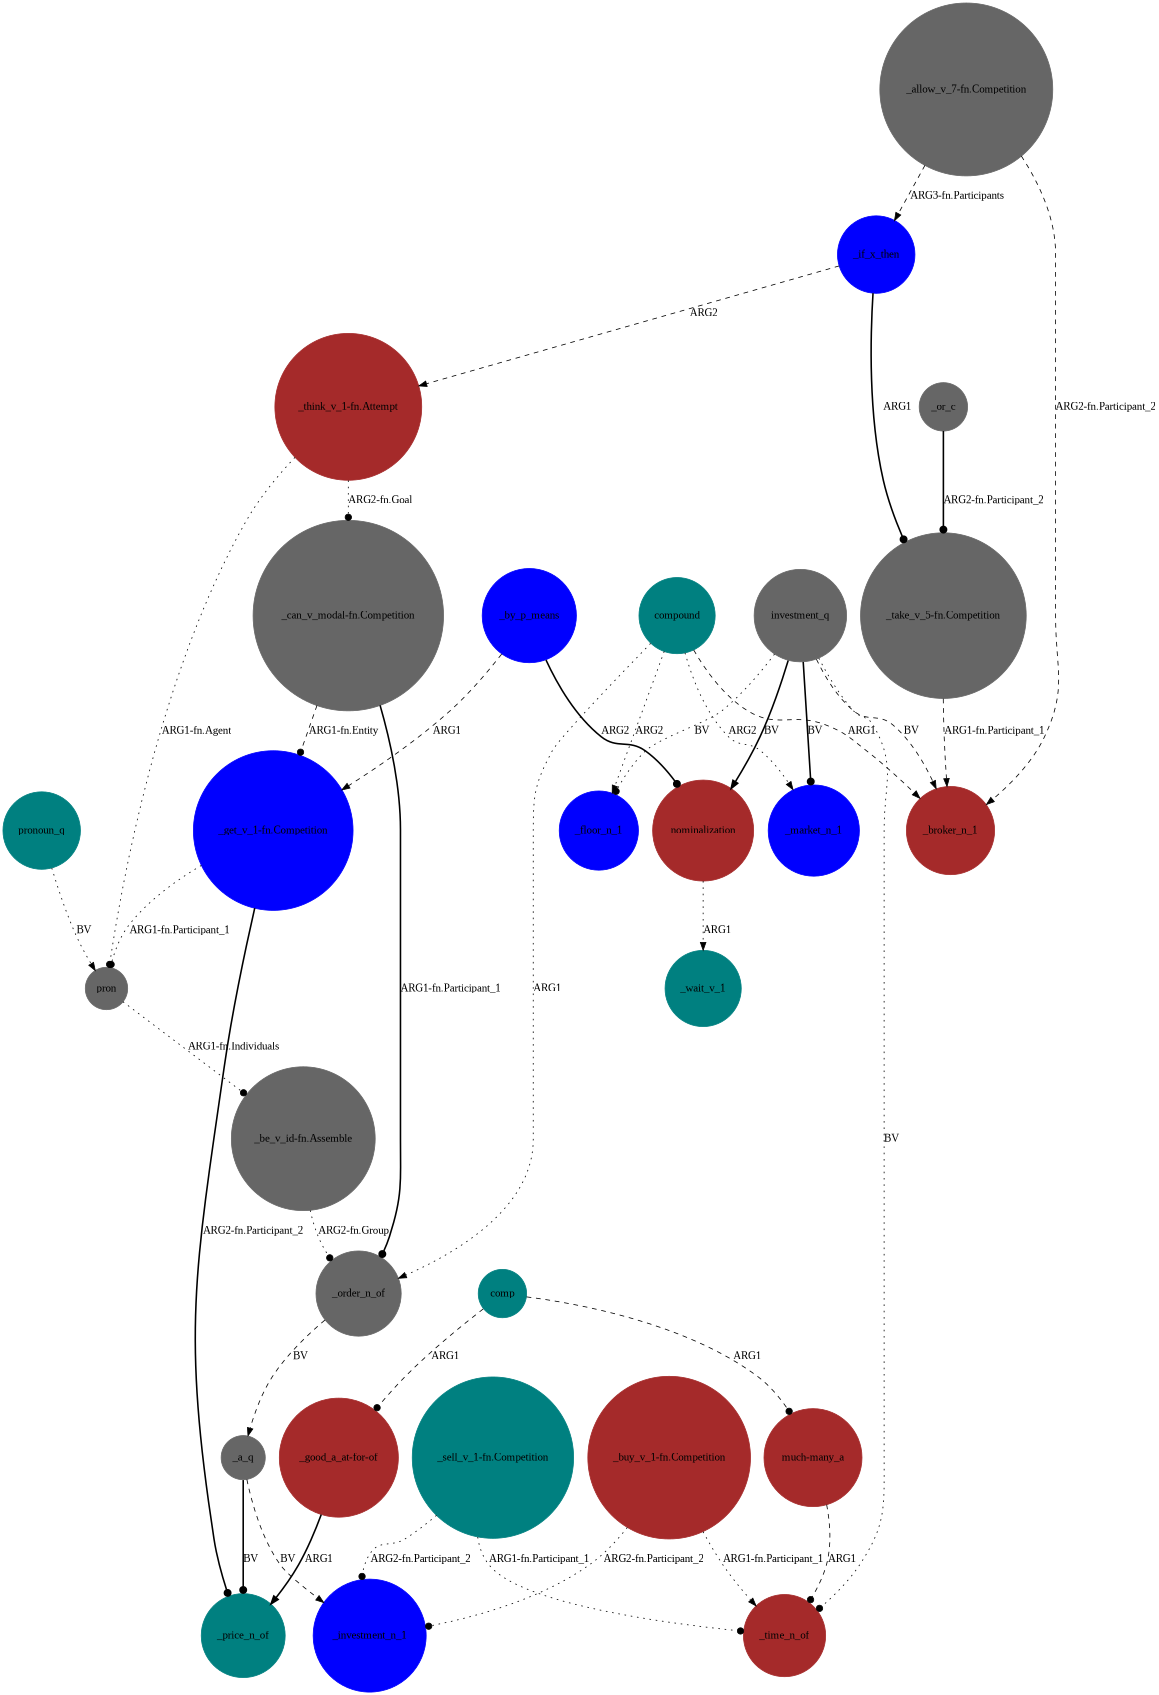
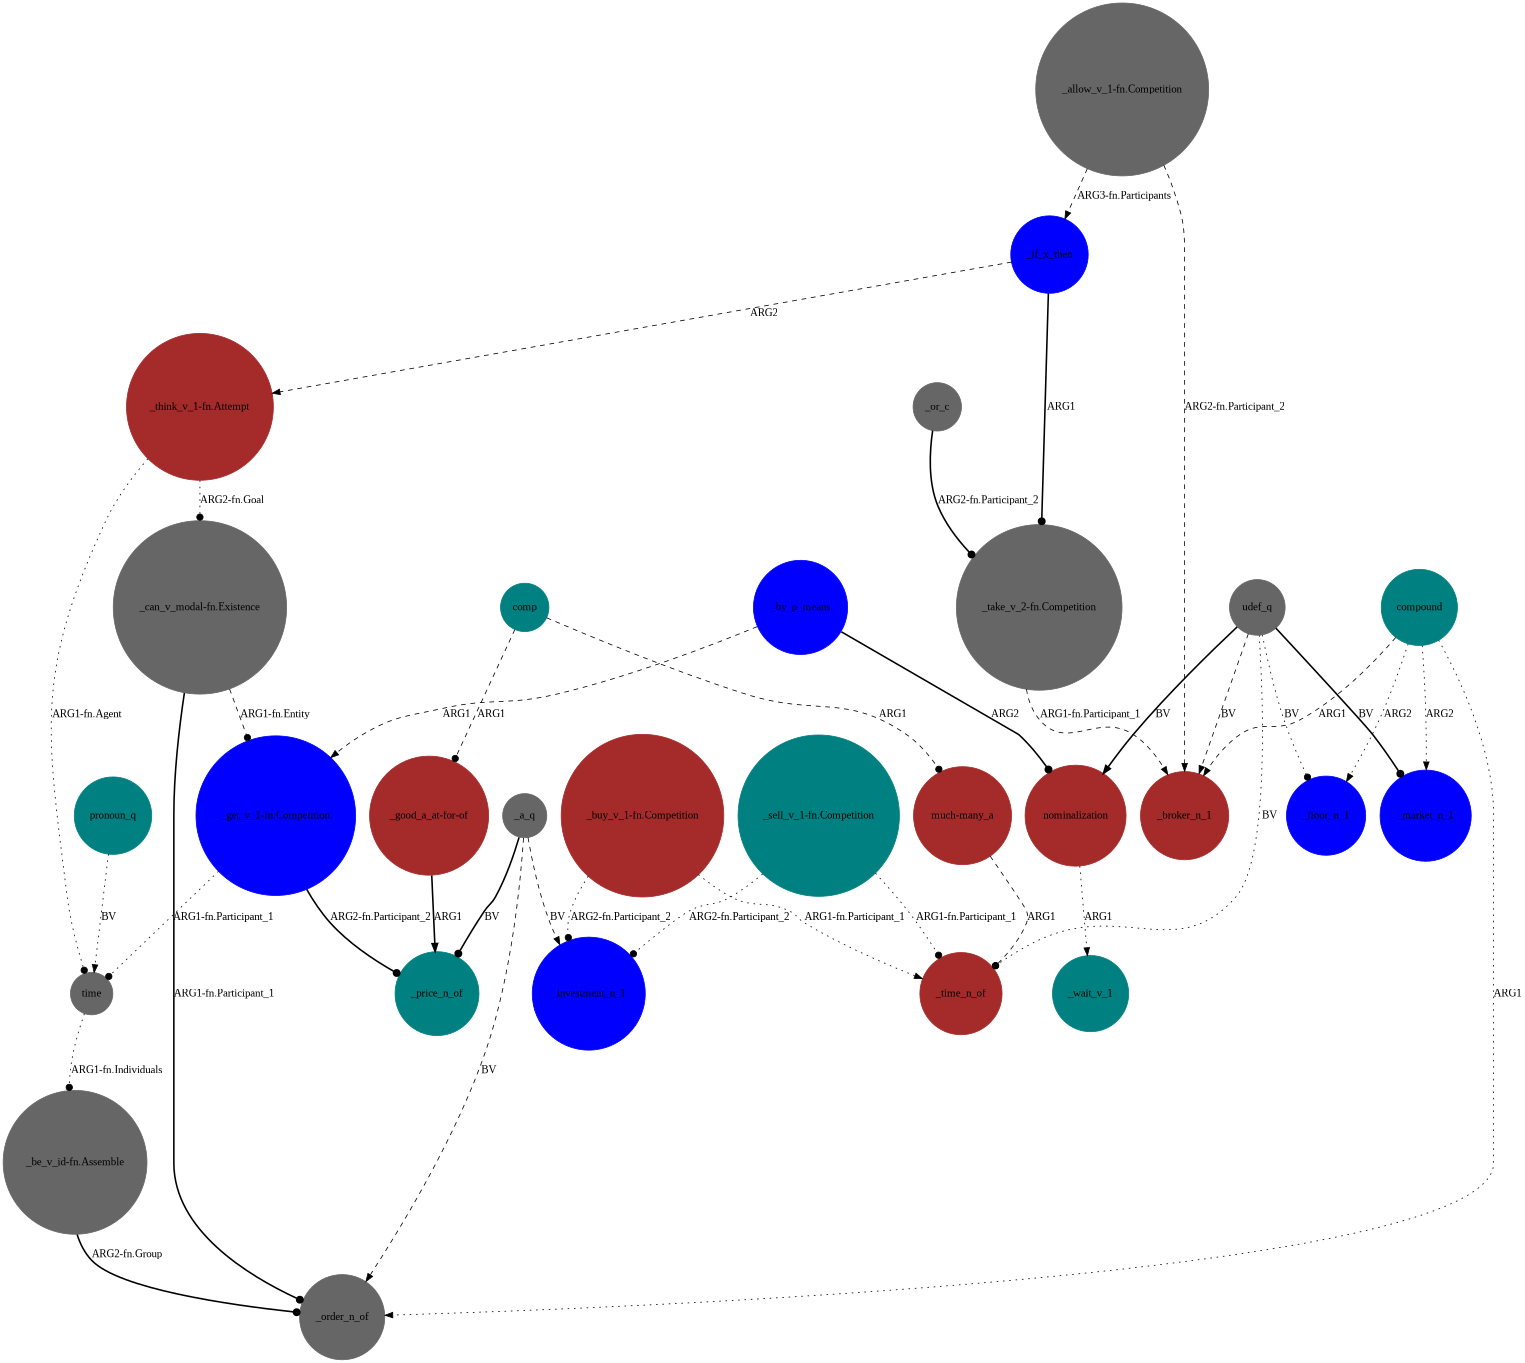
  digraph {
    fontname="Liberation Serif"
    node [color=gray40 fontname="Liberation Serif" shape=circle style=filled]
    edge [arrowhead=dot fontname="Liberation Serif" style=dotted]
    compound [color=teal]
    _order_n_of
    _market_n_1 [color=blue]
    _broker_n_1 [color=brown]
    _floor_n_1 [color=blue]
-   udef_q [label=investment_q]
+   udef_q
    _time_n_of [color=brown]
    nominalization [color=brown]
    _wait_v_1 [color=teal]
    _a_q
    _investment_n_1 [color=blue]
    _price_n_of [color=teal]
-   "_allow_v_1-fn.Competition" [label="_allow_v_7-fn.Competition"]
+   "_allow_v_1-fn.Competition"
    _if_x_then [color=blue]
    "_think_v_1-fn.Attempt" [color=brown]
-   "_take_v_2-fn.Competition" [label="_take_v_5-fn.Competition"]
-   "_can_v_modal-fn.Existence" [label="_can_v_modal-fn.Competition"]
-   pron
+   "_take_v_2-fn.Competition"
+   "_can_v_modal-fn.Existence"
+   pron [label=time]
    "_get_v_1-fn.Competition" [color=blue]
    "_be_v_id-fn.Assemble"
    _or_c
    pronoun_q [color=teal]
    "much-many_a" [color=brown]
    comp [color=teal]
    "_good_a_at-for-of" [color=brown]
    "_sell_v_1-fn.Competition" [color=teal]
    _by_p_means [color=blue]
    "_buy_v_1-fn.Competition" [color=brown]
    compound -> _order_n_of [arrowhead=normal label=ARG1]
    compound -> _market_n_1 [arrowhead=normal label=ARG2]
    compound -> _broker_n_1 [arrowhead=normal label=ARG1 style=dashed]
    compound -> _floor_n_1 [arrowhead=normal label=ARG2]
    udef_q -> _market_n_1 [label=BV style=bold]
    udef_q -> _broker_n_1 [arrowhead=normal label=BV style=dashed]
    udef_q -> _floor_n_1 [label=BV]
    udef_q -> _time_n_of [label=BV]
    udef_q -> nominalization [arrowhead=normal label=BV style=bold]
    nominalization -> _wait_v_1 [arrowhead=normal label=ARG1]
-   _order_n_of -> _a_q [arrowhead=normal label=BV style=dashed]
+   _a_q -> _order_n_of [arrowhead=normal label=BV style=dashed]
    _a_q -> _investment_n_1 [arrowhead=normal label=BV style=dashed]
    _a_q -> _price_n_of [label=BV style=bold]
    "_allow_v_1-fn.Competition" -> _broker_n_1 [arrowhead=normal label="ARG2-fn.Participant_2" style=dashed]
    "_allow_v_1-fn.Competition" -> _if_x_then [arrowhead=normal label="ARG3-fn.Participants" style=dashed]
    _if_x_then -> "_think_v_1-fn.Attempt" [arrowhead=normal label=ARG2 style=dashed]
    _if_x_then -> "_take_v_2-fn.Competition" [label=ARG1 style=bold]
    "_think_v_1-fn.Attempt" -> "_can_v_modal-fn.Existence" [label="ARG2-fn.Goal"]
    "_think_v_1-fn.Attempt" -> pron [label="ARG1-fn.Agent"]
    "_take_v_2-fn.Competition" -> _broker_n_1 [arrowhead=normal label="ARG1-fn.Participant_1" style=dashed]
    "_can_v_modal-fn.Existence" -> _order_n_of [label="ARG1-fn.Participant_1" style=bold]
    "_can_v_modal-fn.Existence" -> "_get_v_1-fn.Competition" [label="ARG1-fn.Entity" style=dashed]
    pron -> "_be_v_id-fn.Assemble" [label="ARG1-fn.Individuals"]
    "_get_v_1-fn.Competition" -> _price_n_of [label="ARG2-fn.Participant_2" style=bold]
    "_get_v_1-fn.Competition" -> pron [label="ARG1-fn.Participant_1"]
-   "_be_v_id-fn.Assemble" -> _order_n_of [label="ARG2-fn.Group"]
+   "_be_v_id-fn.Assemble" -> _order_n_of [label="ARG2-fn.Group" style=bold]
    _or_c -> "_take_v_2-fn.Competition" [label="ARG2-fn.Participant_2" style=bold]
    pronoun_q -> pron [arrowhead=normal label=BV]
    "much-many_a" -> _time_n_of [label=ARG1 style=dashed]
    comp -> "much-many_a" [label=ARG1 style=dashed]
    comp -> "_good_a_at-for-of" [label=ARG1 style=dashed]
    "_good_a_at-for-of" -> _price_n_of [arrowhead=normal label=ARG1 style=bold]
    "_sell_v_1-fn.Competition" -> _time_n_of [label="ARG1-fn.Participant_1"]
    "_sell_v_1-fn.Competition" -> _investment_n_1 [label="ARG2-fn.Participant_2"]
    _by_p_means -> nominalization [label=ARG2 style=bold]
    _by_p_means -> "_get_v_1-fn.Competition" [arrowhead=normal label=ARG1 style=dashed]
    "_buy_v_1-fn.Competition" -> _time_n_of [arrowhead=normal label="ARG1-fn.Participant_1"]
    "_buy_v_1-fn.Competition" -> _investment_n_1 [label="ARG2-fn.Participant_2"]
  }
